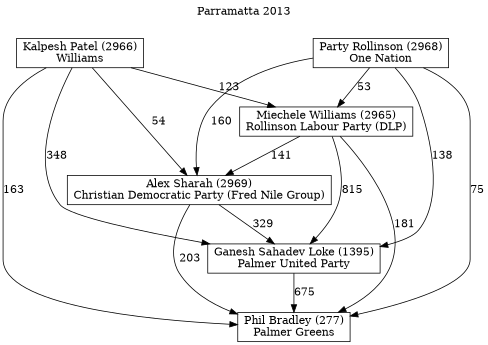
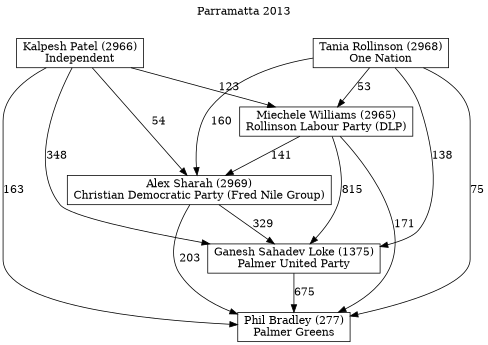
  digraph {
    label="Parramatta 2013"
    labelloc=t
    mclimit=10
    node [shape=box]
    n1 [label="Alex Sharah (2969)\nChristian Democratic Party (Fred Nile Group)"]
-   n2 [label="Ganesh Sahadev Loke (1395)\nPalmer United Party"]
+   n2 [label="Ganesh Sahadev Loke (1375)\nPalmer United Party"]
    n3 [label="Phil Bradley (277)\nPalmer Greens"]
-   n4 [label="Kalpesh Patel (2966)\nWilliams"]
+   n4 [label="Kalpesh Patel (2966)\nIndependent"]
    n5 [label="Miechele Williams (2965)\nRollinson Labour Party (DLP)"]
-   n6 [label="Party Rollinson (2968)\nOne Nation"]
+   n6 [label="Tania Rollinson (2968)\nOne Nation"]
    n1 -> n2 [label=329]
    n1 -> n3 [label=203]
    n2 -> n3 [label=675]
    n4 -> n1 [label=54]
    n4 -> n2 [label=348]
    n4 -> n3 [label=163]
    n4 -> n5 [label=123]
    n5 -> n1 [label=141]
    n5 -> n2 [label=815]
-   n5 -> n3 [label=181]
+   n5 -> n3 [label=171]
    n6 -> n1 [label=160]
    n6 -> n2 [label=138]
    n6 -> n3 [label=75]
    n6 -> n5 [label=53]
  }
